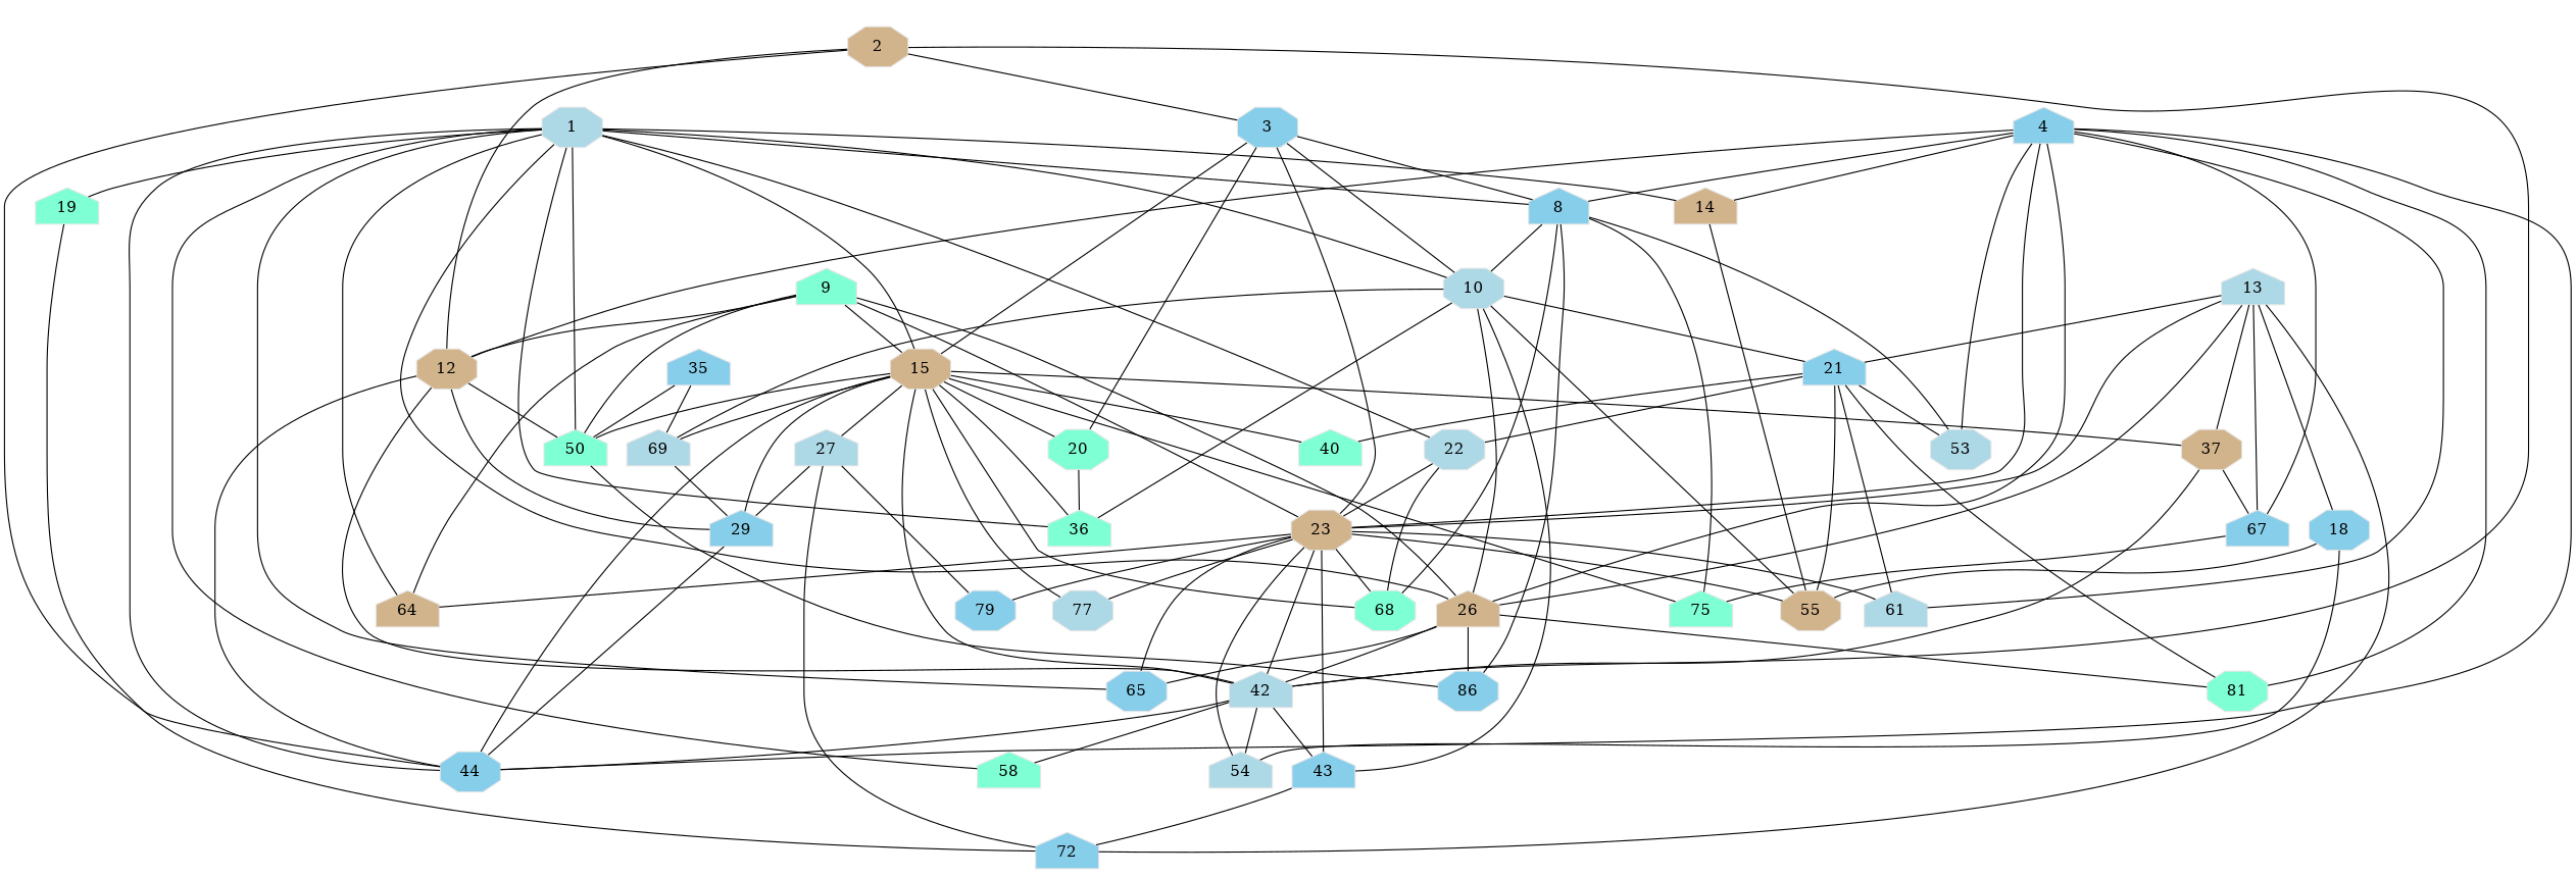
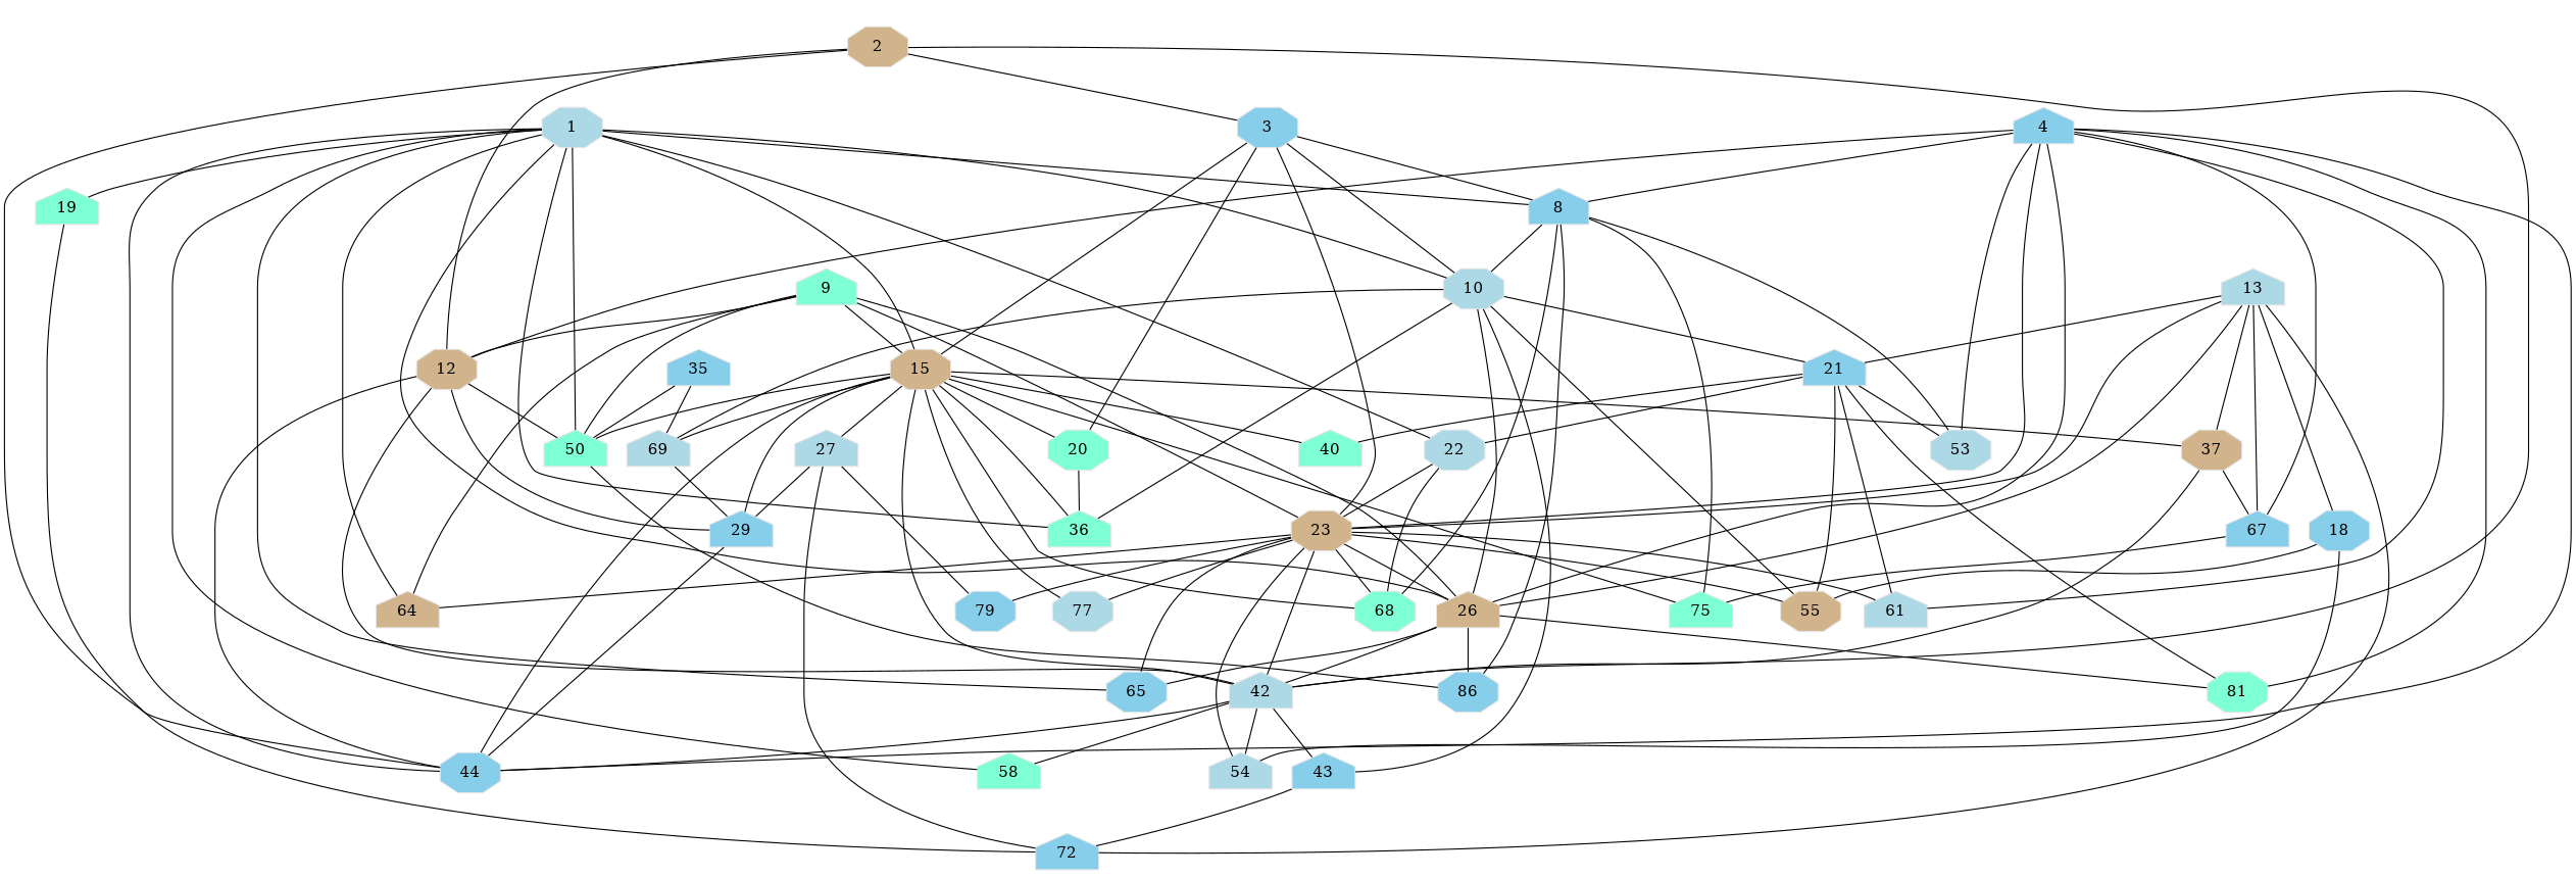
  graph {
    node [color=gray90 fillcolor=skyblue shape=house style=filled]
    1 [fillcolor=lightblue shape=octagon super="+6+83"]
    8 [super="+48"]
    10 [fillcolor=lightblue shape=octagon super="+31+39"]
-   14 [fillcolor=tan super="+56"]
    15 [fillcolor=tan shape=octagon super="+16+17"]
    19 [fillcolor=aquamarine]
    22 [fillcolor=lightblue shape=octagon super="+70"]
    26 [fillcolor=tan super="+59"]
    36 [fillcolor=aquamarine]
    44 [shape=octagon super="+74+73"]
    50 [fillcolor=aquamarine super="+51"]
    58 [fillcolor=aquamarine]
    64 [fillcolor=tan]
    65 [shape=octagon]
    53 [fillcolor=lightblue shape=octagon]
    68 [fillcolor=aquamarine shape=octagon]
    75 [fillcolor=aquamarine]
    86 [shape=octagon]
    21 [super="+47+57"]
    43
    55 [fillcolor=tan shape=octagon super="+84"]
    69 [fillcolor=lightblue]
    42 [fillcolor=lightblue super="+45"]
    20 [fillcolor=aquamarine shape=octagon]
    29
    37 [fillcolor=tan shape=octagon super="+41"]
    27 [fillcolor=lightblue]
    40 [fillcolor=aquamarine]
    77 [fillcolor=lightblue shape=octagon]
    72
    23 [fillcolor=tan shape=octagon super="+62+25"]
    81 [fillcolor=aquamarine shape=octagon]
    2 [fillcolor=tan shape=octagon super="+7"]
    3 [shape=octagon super="+85+30"]
    12 [fillcolor=tan shape=octagon super="+66+76"]
    54 [fillcolor=lightblue]
    61 [fillcolor=lightblue]
    79 [shape=octagon]
    4 [super="+5+11+87"]
    67 [super="+71"]
    9 [fillcolor=aquamarine super="+33"]
    13 [fillcolor=lightblue super="+34+49"]
    18 [shape=octagon super="+60"]
    35
    1 -- 8
    1 -- 10
-   1 -- 14 [weight=2]
    1 -- 15
    1 -- 19
    1 -- 22
    1 -- 26
    1 -- 36
    1 -- 44
    1 -- 50
    1 -- 58
    1 -- 64
    1 -- 65
    8 -- 10 [weight=2]
    8 -- 53
    8 -- 68
    8 -- 75
    8 -- 86
    10 -- 26
    10 -- 36
    10 -- 21
    10 -- 43
    10 -- 55
    10 -- 69
-   14 -- 55
    15 -- 36
    15 -- 44
    15 -- 50
    15 -- 68
    15 -- 75
    15 -- 69
    15 -- 42 [weight=2]
    15 -- 20
    15 -- 29
    15 -- 37
    15 -- 27
    15 -- 40 [weight=2]
    15 -- 77
    19 -- 72
    22 -- 68
    22 -- 23
    26 -- 65
    26 -- 86
    26 -- 42
    26 -- 81
    50 -- 86
    21 -- 22
    21 -- 53
    21 -- 55
    21 -- 40 [weight=2]
    21 -- 81
    21 -- 61
    43 -- 72
    69 -- 29
    42 -- 44
    42 -- 58
    42 -- 43
    42 -- 54
    20 -- 36
    29 -- 44
    37 -- 42 [weight=2]
    37 -- 67
    27 -- 29
    27 -- 72
    27 -- 79
-   23 -- 43
+   23 -- 26
    23 -- 64
    23 -- 65
    23 -- 68
    23 -- 55
    23 -- 42
    23 -- 77
    23 -- 54
    23 -- 61
    23 -- 79
    2 -- 44
    2 -- 42
    2 -- 3 [weight=2]
    2 -- 12 [weight=2]
    3 -- 8
    3 -- 10 [weight=2]
    3 -- 15
    3 -- 20
    3 -- 23
    12 -- 44
    12 -- 50
    12 -- 42
    12 -- 29
    4 -- 8
-   4 -- 14
    4 -- 26
    4 -- 44
    4 -- 53
    4 -- 23
    4 -- 81
    4 -- 12
    4 -- 61
    4 -- 67
    67 -- 75
    9 -- 15
    9 -- 26
    9 -- 50
    9 -- 64
    9 -- 23
    9 -- 12
    13 -- 26
    13 -- 21
    13 -- 37
    13 -- 72
    13 -- 23
    13 -- 67 [weight=2]
    13 -- 18 [weight=2]
    18 -- 55
    18 -- 54
    35 -- 50
    35 -- 69
  }
